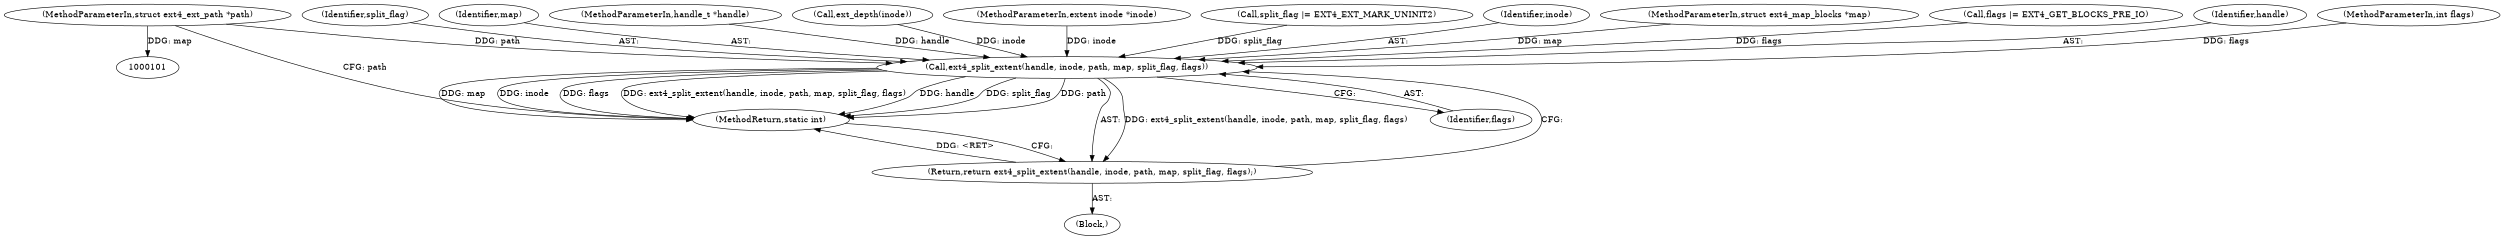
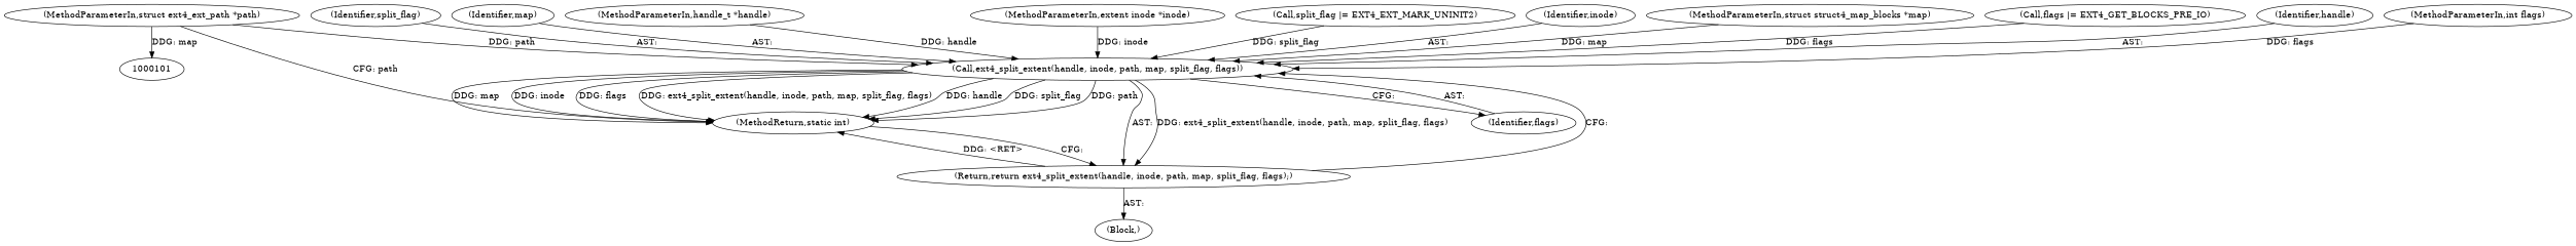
  digraph {
    n1 [label="(MethodParameterIn,struct ext4_ext_path *path)"]
    n2 [label="(Call,ext4_split_extent(handle, inode, path, map, split_flag, flags))"]
    n3 [label="(MethodReturn,static int)"]
    1000101
    n5 [label="(Return,return ext4_split_extent(handle, inode, path, map, split_flag, flags);)"]
    n6 [label="(Identifier,flags)"]
    n7 [label="(Block,)"]
    n8 [label="(Identifier,split_flag)"]
    n9 [label="(Identifier,map)"]
    n10 [label="(MethodParameterIn,handle_t *handle)"]
-   n11 [label="(Call,ext_depth(inode))"]
    n12 [label="(MethodParameterIn,extent inode *inode)"]
    n13 [label="(Call,split_flag |= EXT4_EXT_MARK_UNINIT2)"]
    n14 [label="(Identifier,inode)"]
-   n15 [label="(MethodParameterIn,struct ext4_map_blocks *map)"]
+   n15 [label="(MethodParameterIn,struct struct4_map_blocks *map)"]
    n16 [label="(Call,flags |= EXT4_GET_BLOCKS_PRE_IO)"]
    n17 [label="(Identifier,handle)"]
    n18 [label="(MethodParameterIn,int flags)"]
    n1 -> n2 [label="DDG: path"]
    n1 -> n3 [label="CFG: path"]
    n1 -> 1000101 [label="DDG: map"]
    n2 -> n3 [label="DDG: path"]
    n2 -> n3 [label="DDG: map"]
    n2 -> n3 [label="DDG: inode"]
    n2 -> n3 [label="DDG: flags"]
    n2 -> n3 [label="DDG: ext4_split_extent(handle, inode, path, map, split_flag, flags)"]
    n2 -> n3 [label="DDG: handle"]
    n2 -> n3 [label="DDG: split_flag"]
    n2 -> n5 [label="AST: "]
    n2 -> n5 [label="DDG: ext4_split_extent(handle, inode, path, map, split_flag, flags)"]
    n2 -> n6 [label="CFG: "]
    n3 -> n5 [label="CFG: "]
    n5 -> n2 [label="CFG: "]
    n5 -> n3 [label="DDG: <RET>"]
    n5 -> n7 [label="AST: "]
    n6 -> n2 [label="AST: "]
    n8 -> n2 [label="AST: "]
    n9 -> n2 [label="AST: "]
    n10 -> n2 [label="DDG: handle"]
-   n11 -> n2 [label="DDG: inode"]
    n12 -> n2 [label="DDG: inode"]
    n13 -> n2 [label="DDG: split_flag"]
    n14 -> n2 [label="AST: "]
    n15 -> n2 [label="DDG: map"]
    n16 -> n2 [label="DDG: flags"]
    n17 -> n2 [label="AST: "]
    n18 -> n2 [label="DDG: flags"]
  }
